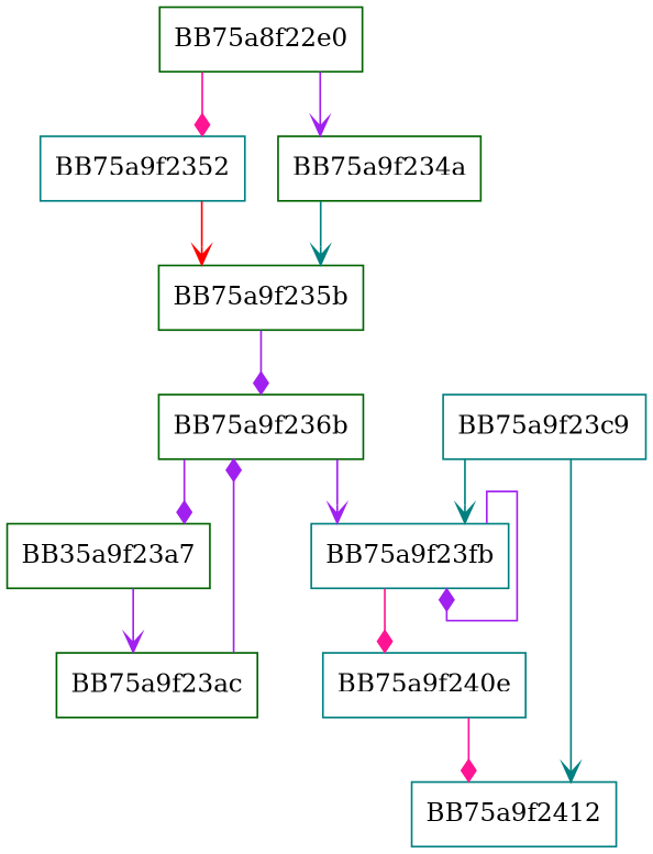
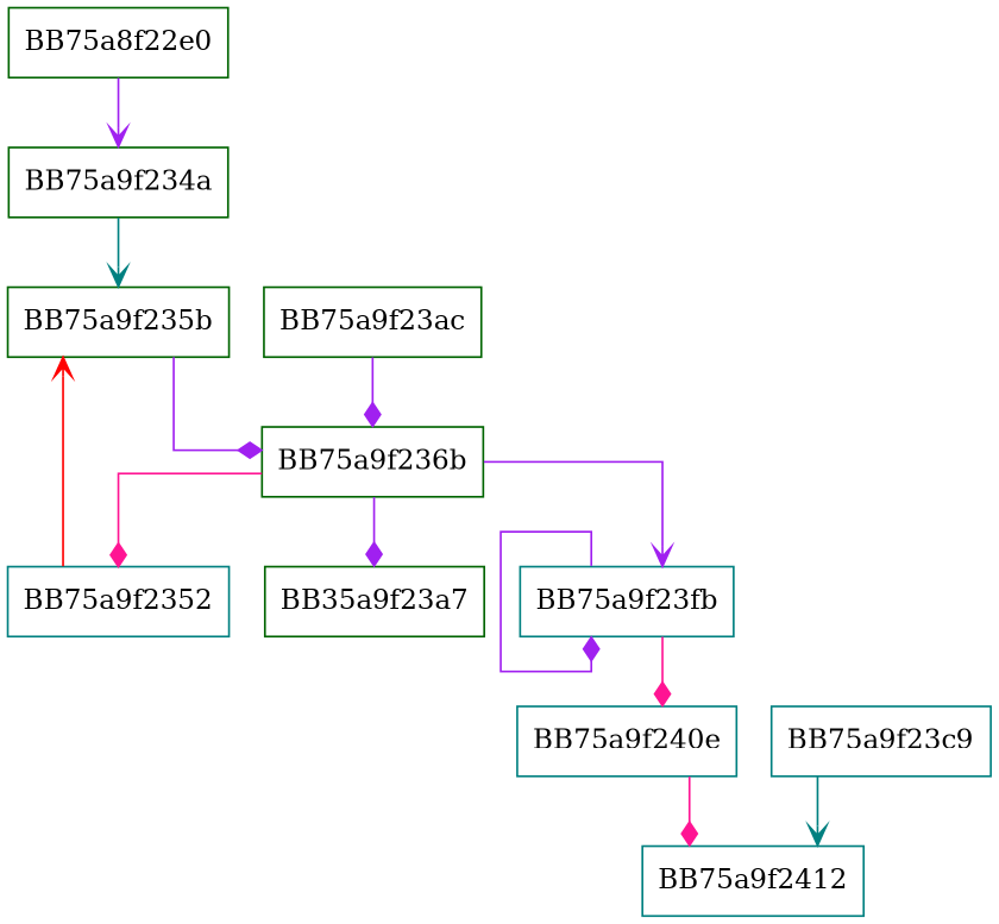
  digraph {
    splines=ortho
    node [color=darkgreen shape=box]
    edge [arrowhead=diamond color=purple]
    n1 [label=BB75a8f22e0]
    BB75a9f2352 [color=teal]
    BB75a9f234a
    BB75a9f235b
    BB75a9f236b
    n6 [label=BB35a9f23a7]
    BB75a9f23fb [color=teal]
    BB75a9f23c9 [color=teal]
    BB75a9f2412 [color=teal]
    BB75a9f23ac
    BB75a9f240e [color=teal]
-   n1 -> BB75a9f2352 [color=deeppink]
+   BB75a9f236b -> BB75a9f2352 [color=deeppink]
    n1 -> BB75a9f234a [arrowhead=vee]
    BB75a9f2352 -> BB75a9f235b [arrowhead=vee color=red]
    BB75a9f234a -> BB75a9f235b [arrowhead=vee color=teal]
    BB75a9f235b -> BB75a9f236b
    BB75a9f236b -> n6
    BB75a9f236b -> BB75a9f23fb [arrowhead=vee]
-   n6 -> BB75a9f23ac [arrowhead=vee]
    BB75a9f23fb -> BB75a9f23fb
    BB75a9f23fb -> BB75a9f240e [color=deeppink]
-   BB75a9f23c9 -> BB75a9f23fb [arrowhead=vee color=teal]
    BB75a9f23c9 -> BB75a9f2412 [arrowhead=vee color=teal]
    BB75a9f23ac -> BB75a9f236b
    BB75a9f240e -> BB75a9f2412 [color=deeppink]
  }
